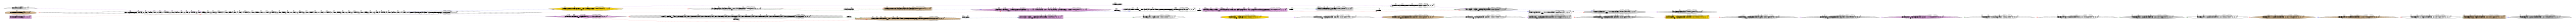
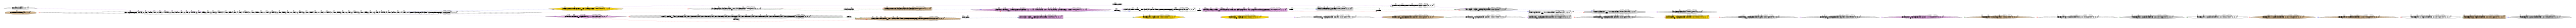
  digraph {
    rankdir=LR
    node [fillcolor=white shape=diamond style=filled]
    edge [color=red style=dotted]
    n1 [fillcolor=plum label="Double count = tuple.getDouble(\"count(*)\")@@@20@@@['0', '0', '1']"]
-   n2 [label="assertEquals(70,sumi.longValue())@@@21@@@['0', '0', '1']"]
+   n2 [fillcolor=tan label="assertEquals(70,sumi.longValue())@@@21@@@['0', '0', '1']"]
    n3 [label="assertEquals(55.0,sumf.doubleValue(),0.01)@@@22@@@['0', '0', '1']"]
    n4 [label="CloudSolrStream stream = new CloudSolrStream(zkHost,COLLECTIONORALIAS,sParamsA)@@@9@@@['1', '1', '0']" shape=folder]
    n5 [fillcolor=plum label="ParallelStream pstream = parallelStream(stream,new FieldComparator(\"a_s\",ComparatorOrder.ASCENDING))@@@10@@@['1', '1', '0']" shape=folder]
    n6 [fillcolor=lightgrey label="attachStreamFactory(pstream)@@@11@@@['1', '1', '0']" shape=folder]
    n7 [fillcolor=lightgrey label="List<Tuple> tuples = getTuples(pstream)@@@13@@@['1', '1', '0']" shape=hexagon]
    n8 [fillcolor=lightgrey label="{solrClientCache.close()}@@@16@@@['0', '1', '0']"]
    n9 [fillcolor=lightgrey label="assertEquals(0.0,mini.doubleValue(),0.01)@@@23@@@['0', '0', '1']" shape=hexagon]
    n10 [fillcolor=gold label="Tuple tuple = tuples.get(0)@@@11@@@['0', '0', '1']" shape=octagon]
    n11 [label="Double sumi = tuple.getDouble(\"sum(a_i)\")@@@12@@@['0', '0', '1']"]
    n12 [fillcolor=tan label="Double sumf = tuple.getDouble(\"sum(a_f)\")@@@13@@@['0', '0', '1']" shape=octagon]
    n13 [fillcolor=tan label="assertEquals(5.5,avgf.doubleValue(),.001)@@@28@@@['0', '0', '1']" shape=folder]
    n14 [fillcolor=lightgrey label="assertEquals(10,count.doubleValue(),.01)@@@29@@@['0', '0', '1']" shape=hexagon]
    n15 [fillcolor=lightgrey label="assert(tuples.size() == (10 * numWorkers))@@@14@@@['0', '1', '0']" shape=octagon]
    n16 [fillcolor=lightgrey label="Double maxi = tuple.getDouble(\"max(a_i)\")@@@16@@@['0', '0', '1']"]
    n17 [fillcolor=gold label="Double maxf = tuple.getDouble(\"max(a_f)\")@@@17@@@['0', '0', '1']" shape=folder]
    n18 [fillcolor=lightgrey label="Double avgi = tuple.getDouble(\"avg(a_i)\")@@@18@@@['0', '0', '1']"]
    n19 [label="new UpdateRequest().add(id,\"0\",\"a_s\",\"hello0\",\"a_i\",\"0\",\"a_f\",\"1\").add(id,\"2\",\"a_s\",\"hello0\",\"a_i\",\"2\",\"a_f\",\"2\").add(id,\"3\",\"a_s\",\"hello3\",\"a_i\",\"3\",\"a_f\",\"3\").add(id,\"4\",\"a_s\",\"hello4\",\"a_i\",\"4\",\"a_f\",\"4\").add(id,\"1\",\"a_s\",\"hello0\",\"a_i\",\"1\",\"a_f\",\"5\").add(id,\"5\",\"a_s\",\"hello3\",\"a_i\",\"10\",\"a_f\",\"6\").add(id,\"6\",\"a_s\",\"hello4\",\"a_i\",\"11\",\"a_f\",\"7\").add(id,\"7\",\"a_s\",\"hello3\",\"a_i\",\"12\",\"a_f\",\"8\").add(id,\"8\",\"a_s\",\"hello3\",\"a_i\",\"13\",\"a_f\",\"9\").add(id,\"9\",\"a_s\",\"hello0\",\"a_i\",\"14\",\"a_f\",\"10\").commit(cluster.getSolrClient(),COLLECTIONORALIAS)@@@3@@@['1', '1', '1']" shape=hexagon]
    n20 [fillcolor=gold label="StreamContext streamContext = new StreamContext()@@@4@@@['0', '1', '0']" shape=hexagon]
    n21 [fillcolor=plum label="SolrParams sParamsA = StreamingTest.mapParams(\"q\",\"*:*\",\"fl\",\"id,a_s,a_i,a_f\",\"sort\",\"a_s asc,a_f asc\",\"partitionKeys\",\"none\")@@@8@@@['1', '1', '0']" shape=hexagon]
    n22 [fillcolor=plum label="SolrParams sParamsA = mapParams(\"q\",\"*:*\")@@@4@@@['0', '0', '1']"]
    n23 [label="pstream.setStreamContext(streamContext)@@@12@@@['0', '1', '0']" shape=folder]
    n24 [label="SolrClientCache solrClientCache = new SolrClientCache()@@@5@@@['0', '1', '0']"]
    n25 [fillcolor=lightgrey label="Metric(( metrics = {new SumMetric(\"a_i\"),new SumMetric(\"a_f\"),new MinMetric(\"a_i\"),new MinMetric(\"a_f\"),new MaxMetric(\"a_i\"),new MaxMetric(\"a_f\"),new MeanMetric(\"a_i\"),new MeanMetric(\"a_f\"),new CountMetric()}@@@5@@@['0', '0', '1']" shape=octagon]
    n26 [fillcolor=tan label="StatsStream statsStream = new StatsStream(zkHost,COLLECTIONORALIAS,sParamsA,metrics)@@@8@@@['0', '0', '1']" shape=octagon]
    n27 [fillcolor=plum label="List<Tuple> tuples = getTuples(statsStream)@@@9@@@['0', '0', '1']" shape=folder]
    n28 [label="assertEquals(1.0,minf.doubleValue(),0.01)@@@24@@@['0', '0', '1']" shape=octagon]
    n29 [fillcolor=tan label="assertEquals(14.0,maxi.doubleValue(),0.01)@@@25@@@['0', '0', '1']" shape=hexagon]
    n30 [fillcolor=tan label="assertEquals(10.0,maxf.doubleValue(),0.01)@@@26@@@['0', '0', '1']"]
    n31 [label="assertEquals(7.0,avgi.doubleValue(),.01)@@@27@@@['0', '0', '1']" shape=octagon]
    n32 [label="assert(tuples.size() == (10 * numWorkers))@@@9@@@['1', '0', '0']" shape=folder]
    n33 [label="Double mini = tuple.getDouble(\"min(a_i)\")@@@14@@@['0', '0', '1']"]
    n34 [fillcolor=lightgrey label="Double minf = tuple.getDouble(\"min(a_f)\")@@@15@@@['0', '0', '1']" shape=folder]
    n35 [label="testStatsStream['0', '0', '1']"]
    n36 [fillcolor=lightgrey label="Double avgf = tuple.getDouble(\"avg(a_f)\")@@@19@@@['0', '0', '1']"]
    n37 [fillcolor=tan label="streamContext.setSolrClientCache(solrClientCache)@@@6@@@['0', '1', '0']" shape=folder]
-   n38 [label="assertEquals(1,tuples.size())@@@10@@@['0', '0', '1']" shape=hexagon]
+   n38 [fillcolor=gold label="assertEquals(1,tuples.size())@@@10@@@['0', '0', '1']" shape=hexagon]
    n39 [fillcolor=tan label="testNonePartitionKeys['0', '1', '0']" shape=octagon]
-   n40 [fillcolor=plum label="testNonePartitionKeys['1', '0', '0']" shape=folder]
    n1 -> n2 [color=darkgreen]
    n2 -> n3
    n3 -> n9 [color=darkgreen style=dashed]
    n4 -> n5 [color=purple]
    n4 -> n5 [color=darkgreen label=stream]
    n5 -> n6 [color=darkgreen style=dashed]
    n5 -> n6 [color=blue label=pstream]
    n5 -> n7 [label=pstream style=dashed]
    n6 -> n7 [color=darkgreen]
    n6 -> n23 [color=darkgreen]
    n7 -> n15 [color=blue]
    n7 -> n32 [color=blue style=dashed]
    n9 -> n28 [color=darkgreen style=dashed]
    n10 -> n11 [color=purple style=dashed]
    n11 -> n12 [color=purple style=dashed]
    n12 -> n33 [color=darkgreen]
    n13 -> n14 [color=blue style=dashed]
    n15 -> n8 [color=purple]
    n16 -> n17
    n17 -> n18 [style=dashed]
    n18 -> n36 [color=purple]
    n19 -> n20 [color=blue style=dashed]
    n19 -> n21
    n19 -> n22 [color=purple]
    n20 -> n23 [color=purple label=streamContext style=dashed]
    n20 -> n24
    n21 -> n4 [color=purple style=dashed]
    n21 -> n4 [color=blue label=sParamsA style=dashed]
    n22 -> n25 [style=dashed]
    n22 -> n26 [label=sParamsA style=dashed]
    n23 -> n7 [color=purple style=dashed]
    n24 -> n37
    n24 -> n37 [color=darkgreen label=solrClientCache style=dashed]
    n25 -> n26 [color=darkgreen label=metrics style=dashed]
    n25 -> n26 [color=darkgreen]
    n26 -> n27 [color=blue label=statsStream]
    n26 -> n27 [color=darkgreen]
    n27 -> n38 [color=darkgreen style=dashed]
    n28 -> n29 [style=dashed]
    n29 -> n30 [color=blue]
    n30 -> n31
    n31 -> n13 [color=darkgreen]
    n32 -> n15 [label=0]
    n33 -> n34 [color=purple style=dashed]
    n34 -> n16
    n35 -> n19 [color=purple style=dashed]
    n36 -> n1 [color=purple style=dashed]
    n37 -> n21 [color=blue]
    n38 -> n10 [color=purple]
    n39 -> n19
-   n40 -> n19
  }
